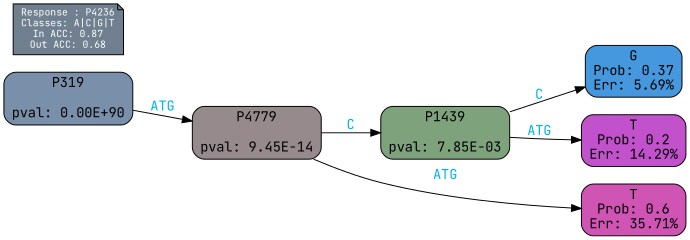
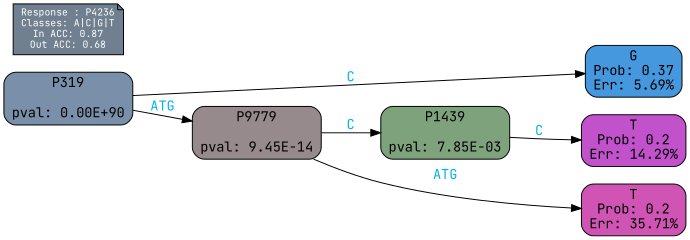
  digraph {
    fontname="JetBrains Mono"
    rankdir=LR
    ranksep=equally
    splines=polylines
    node [color=black fontname="JetBrains Mono" shape=box style="filled, rounded"]
    edge [fontcolor=deepskyblue2 fontname="JetBrains Mono"]
-   n1 [fillcolor="#cf54b3" label="T\nProb: 0.6\nErr: 35.71%"]
+   n1 [fillcolor="#cf54b3" label="T\nProb: 0.2\nErr: 35.71%"]
    n2 [fillcolor="#c251cc" label="T\nProb: 0.2\nErr: 14.29%"]
    n3 [fillcolor="#4598de" label="G\nProb: 0.37\nErr: 5.69%"]
    n4 [align=left fillcolor=slategray fontcolor=white fontsize=10 label="Response : P4236\nClasses: A|C|G|T\nIn ACC: 0.87\nOut ACC: 0.68\n" shape=note style=filled]
    n5 [fillcolor="#798faa" label="P319\n\npval: 0.00E+90"]
-   n6 [fillcolor="#978a8d" label="P4779\n\npval: 9.45E-14"]
+   n6 [fillcolor="#978a8d" label="P9779\n\npval: 9.45E-14"]
    n7 [fillcolor="#7ea27b" label="P1439\n\npval: 7.85E-03"]
    subgraph sub_1 {
      rank=same
      n1
      n2
      n3
    }
    subgraph sub_2 {
      rank=same
      n4
      n5
    }
-   n7 -> n3 [label=C]
+   n5 -> n3 [label=C]
    n5 -> n6 [label=ATG]
    n6 -> n1 [label=ATG]
    n6 -> n7 [label=C]
-   n7 -> n2 [label=ATG]
+   n7 -> n2 [label=C]
  }
